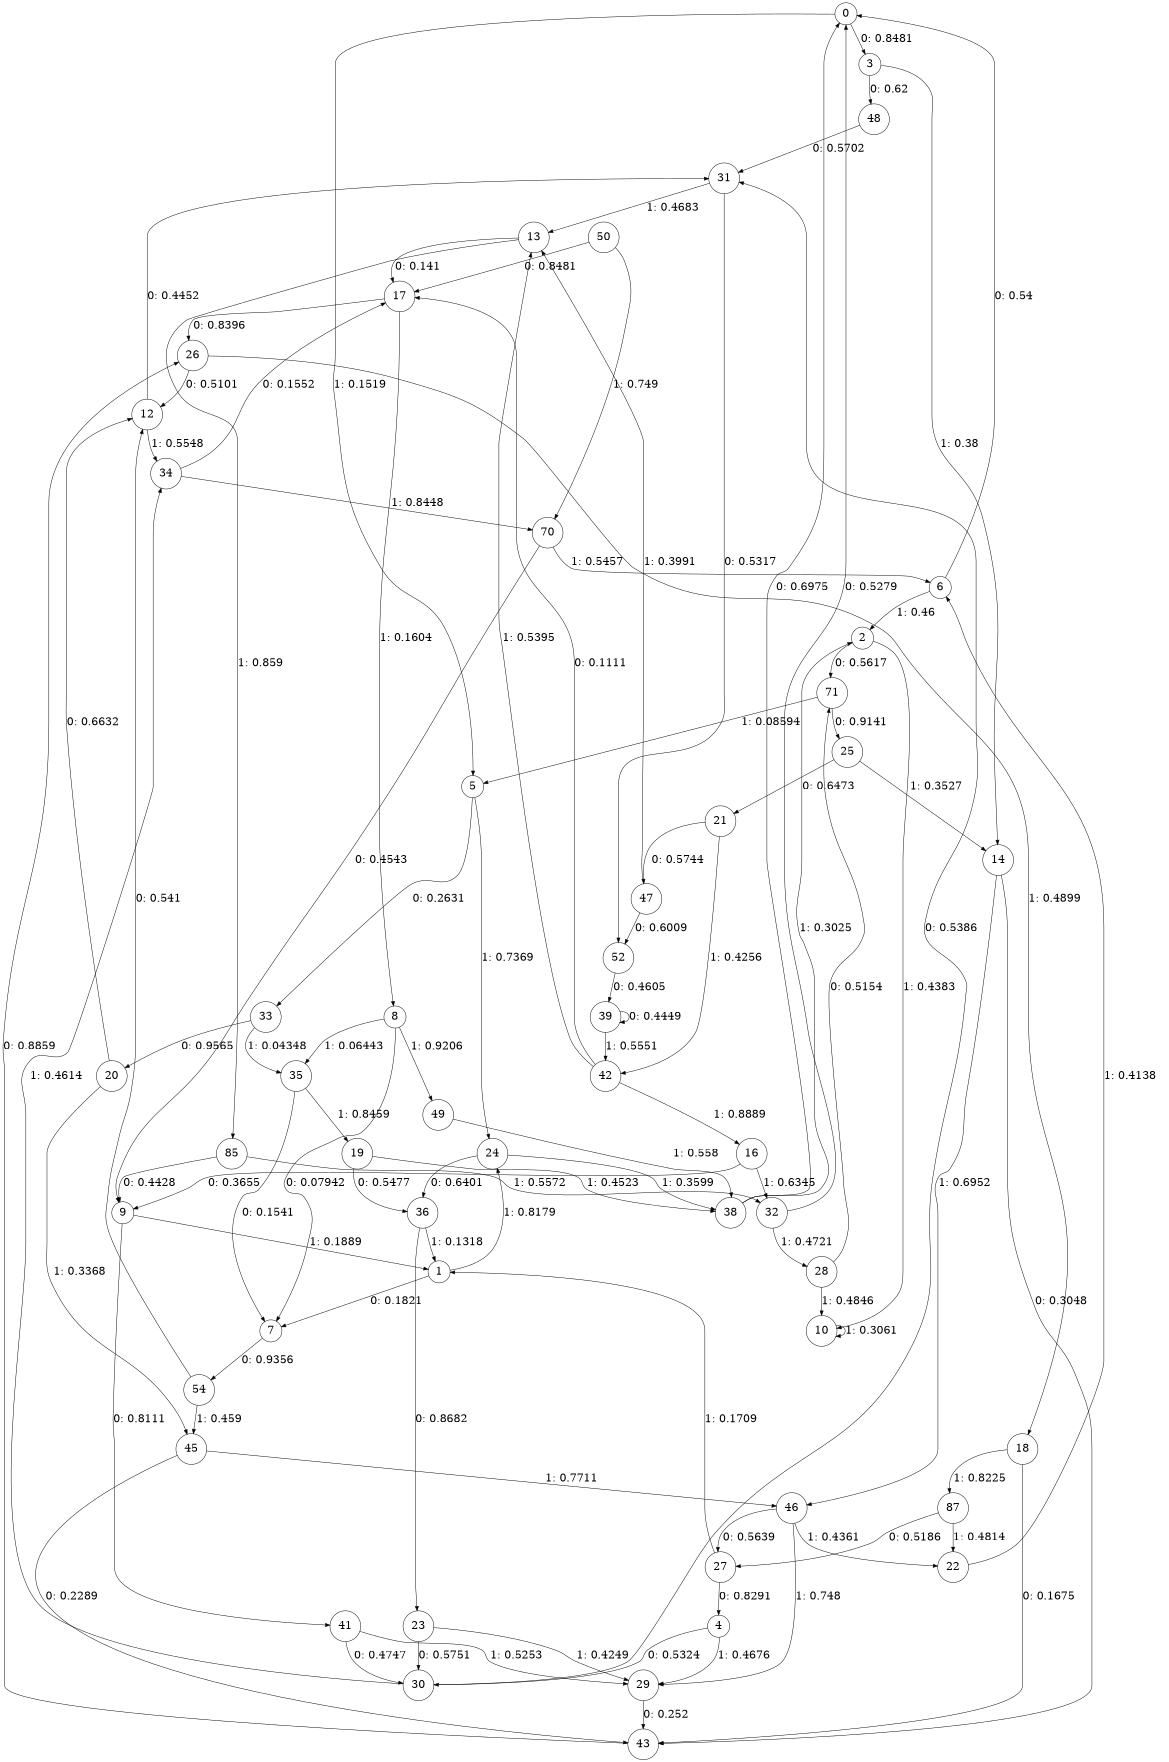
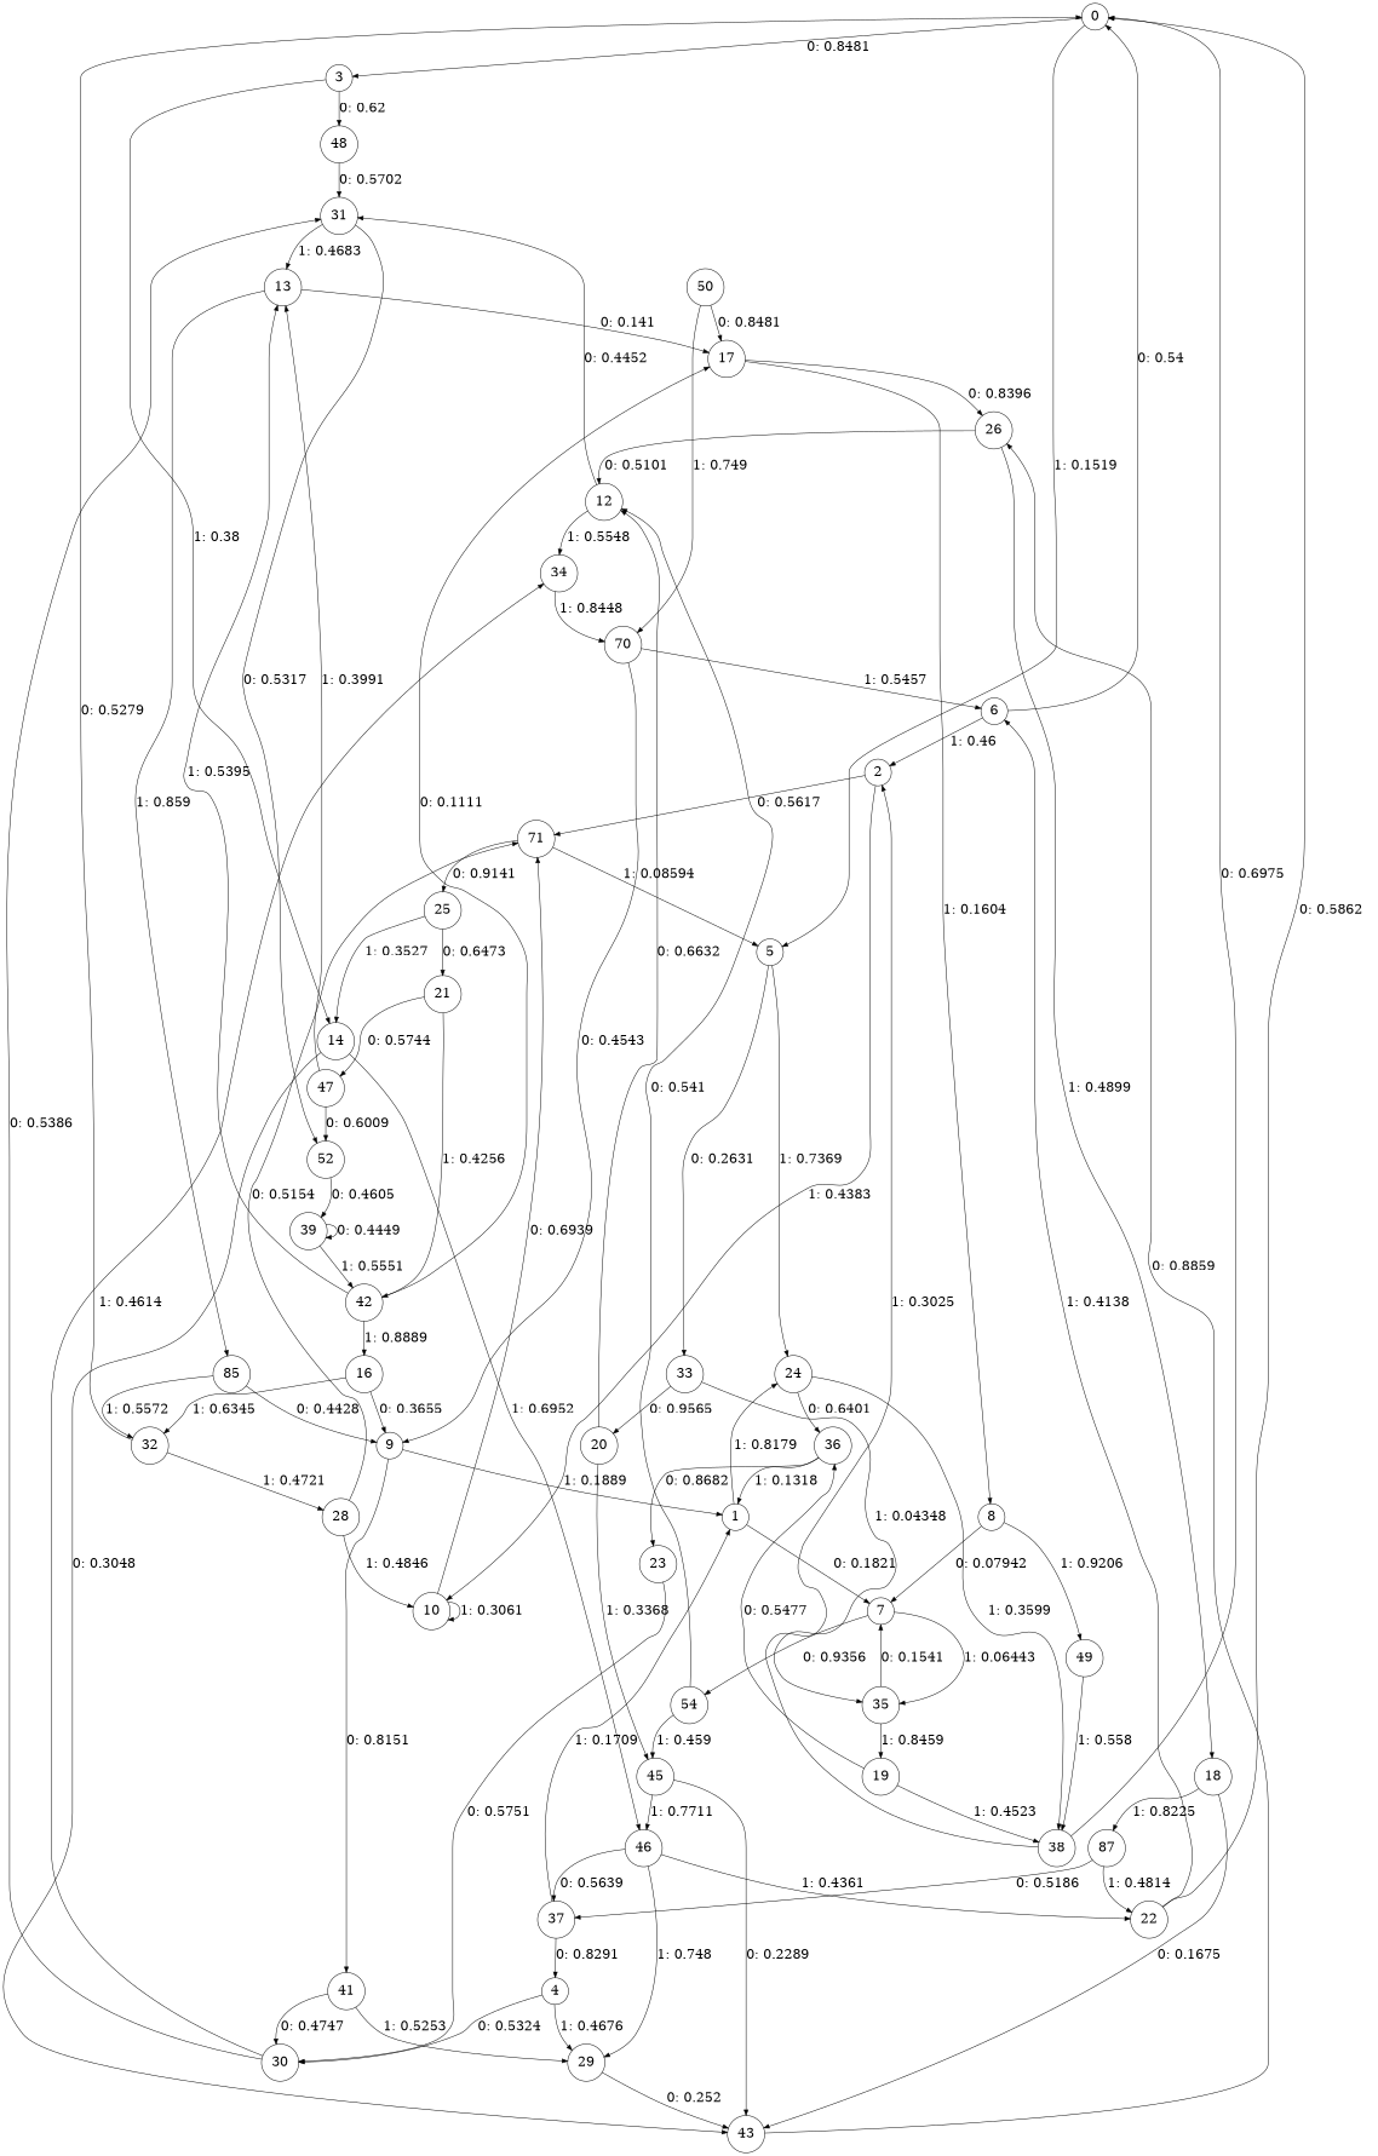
  digraph {
    node [fontsize=24 shape=circle]
    edge [fontsize=24]
    0
    3
    5
    48
    14
    24
    33
    31
    43
    46
    36
    38
    35
    20
    1
    7
    n17 [label=54]
    12
    45
    19
    23
    2
    n23 [label=71]
    10
    25
    21
    13
    52
    26
    29
    22
-   37 [label=27]
+   37
    4
    30
    34
    17
    n37 [label=70]
    6
    8
    49
    9
    41
    47
    42
    n45 [label=85]
    39
    32
    18
    28
    16
    n51 [label=87]
    50
    0 -> 3 [label="0: 0.8481   "]
    0 -> 5 [label="1: 0.1519   "]
    3 -> 48 [label="0: 0.62     "]
    3 -> 14 [label="1: 0.38     "]
    5 -> 24 [label="1: 0.7369   "]
    5 -> 33 [label="0: 0.2631   "]
    48 -> 31 [label="0: 0.5702   "]
    14 -> 43 [label="0: 0.3048   "]
    14 -> 46 [label="1: 0.6952   "]
    24 -> 36 [label="0: 0.6401   "]
    24 -> 38 [label="1: 0.3599   "]
    33 -> 35 [label="1: 0.04348  "]
    33 -> 20 [label="0: 0.9565   "]
    31 -> 13 [label="1: 0.4683   "]
    31 -> 52 [label="0: 0.5317   "]
    43 -> 26 [label="0: 0.8859   "]
    46 -> 29 [label="1: 0.748    "]
    46 -> 22 [label="1: 0.4361   "]
    46 -> 37 [label="0: 0.5639   "]
    36 -> 1 [label="1: 0.1318   "]
    36 -> 23 [label="0: 0.8682   "]
    38 -> 0 [label="0: 0.6975   "]
    38 -> 2 [label="1: 0.3025   "]
    35 -> 7 [label="0: 0.1541   "]
    35 -> 19 [label="1: 0.8459   "]
    20 -> 12 [label="0: 0.6632   "]
    20 -> 45 [label="1: 0.3368   "]
    1 -> 24 [label="1: 0.8179   "]
    1 -> 7 [label="0: 0.1821   "]
-   8 -> 35 [label="1: 0.06443  "]
+   7 -> 35 [label="1: 0.06443  "]
    7 -> n17 [label="0: 0.9356   "]
    n17 -> 12 [label="0: 0.541    "]
    n17 -> 45 [label="1: 0.459    "]
    12 -> 31 [label="0: 0.4452   "]
    12 -> 34 [label="1: 0.5548   "]
    45 -> 43 [label="0: 0.2289   "]
    45 -> 46 [label="1: 0.7711   "]
    19 -> 36 [label="0: 0.5477   "]
    19 -> 38 [label="1: 0.4523   "]
-   23 -> 29 [label="1: 0.4249   "]
    23 -> 30 [label="0: 0.5751   "]
    2 -> n23 [label="0: 0.5617   "]
    2 -> 10 [label="1: 0.4383   "]
    n23 -> 5 [label="1: 0.08594  "]
    n23 -> 25 [label="0: 0.9141   "]
+   10 -> n23 [label="0: 0.6939   "]
    10 -> 10 [label="1: 0.3061   "]
    25 -> 14 [label="1: 0.3527   "]
    25 -> 21 [label="0: 0.6473   "]
    21 -> 47 [label="0: 0.5744   "]
    21 -> 42 [label="1: 0.4256   "]
    13 -> 17 [label="0: 0.141    "]
    13 -> n45 [label="1: 0.859    "]
    52 -> 39 [label="0: 0.4605   "]
    26 -> 12 [label="0: 0.5101   "]
    26 -> 18 [label="1: 0.4899   "]
    29 -> 43 [label="0: 0.252    "]
+   22 -> 0 [label="0: 0.5862   "]
    22 -> 6 [label="1: 0.4138   "]
    37 -> 1 [label="1: 0.1709   "]
    37 -> 4 [label="0: 0.8291   "]
    4 -> 29 [label="1: 0.4676   "]
    4 -> 30 [label="0: 0.5324   "]
    30 -> 31 [label="0: 0.5386   "]
    30 -> 34 [label="1: 0.4614   "]
-   34 -> 17 [label="0: 0.1552   "]
    34 -> n37 [label="1: 0.8448   "]
    17 -> 26 [label="0: 0.8396   "]
    17 -> 8 [label="1: 0.1604   "]
    n37 -> 6 [label="1: 0.5457   "]
    n37 -> 9 [label="0: 0.4543   "]
    6 -> 0 [label="0: 0.54     "]
    6 -> 2 [label="1: 0.46     "]
    8 -> 7 [label="0: 0.07942  "]
    8 -> 49 [label="1: 0.9206   "]
    49 -> 38 [label="1: 0.558    "]
    9 -> 1 [label="1: 0.1889   "]
-   9 -> 41 [label="0: 0.8111   "]
+   9 -> 41 [label="0: 0.8151   "]
    41 -> 29 [label="1: 0.5253   "]
    41 -> 30 [label="0: 0.4747   "]
    47 -> 13 [label="1: 0.3991   "]
    47 -> 52 [label="0: 0.6009   "]
    42 -> 13 [label="1: 0.5395   "]
    42 -> 17 [label="0: 0.1111   "]
    42 -> 16 [label="1: 0.8889   "]
    n45 -> 9 [label="0: 0.4428   "]
    n45 -> 32 [label="1: 0.5572   "]
    39 -> 42 [label="1: 0.5551   "]
    39 -> 39 [label="0: 0.4449   "]
    32 -> 0 [label="0: 0.5279   "]
    32 -> 28 [label="1: 0.4721   "]
    18 -> 43 [label="0: 0.1675   "]
    18 -> n51 [label="1: 0.8225   "]
    28 -> n23 [label="0: 0.5154   "]
    28 -> 10 [label="1: 0.4846   "]
    16 -> 9 [label="0: 0.3655   "]
    16 -> 32 [label="1: 0.6345   "]
    n51 -> 22 [label="1: 0.4814   "]
    n51 -> 37 [label="0: 0.5186   "]
    50 -> 17 [label="0: 0.8481   "]
    50 -> n37 [label="1: 0.749    "]
  }
